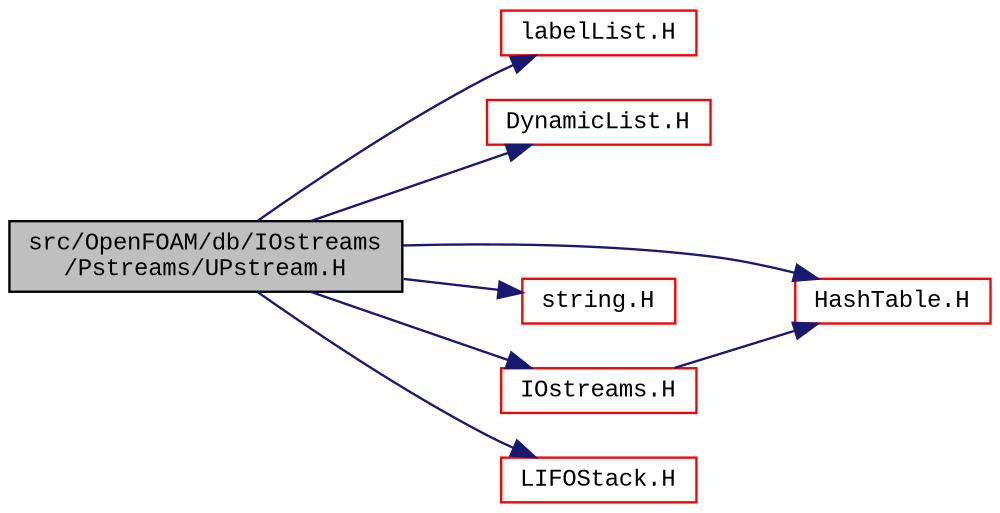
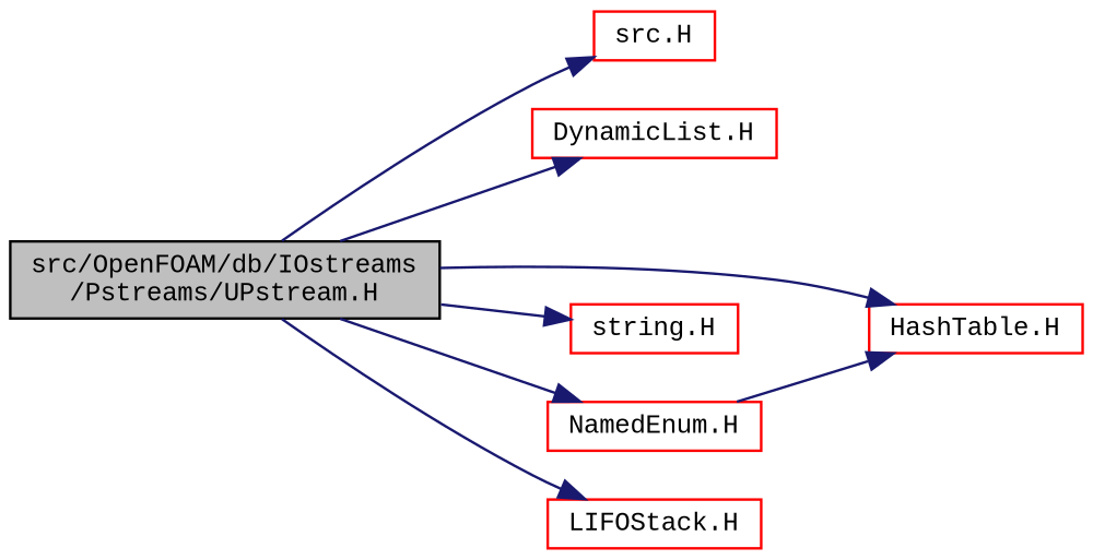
  digraph {
    fontname="Liberation Mono"
    rankdir=LR
    node [color=red fontname="Liberation Mono" fontsize=10 shape=record]
    edge [color=midnightblue fontname="Liberation Mono" fontsize=10 labelfontname=Helvetica labelfontsize=10 style=solid]
    n1 [color=black fillcolor=grey75 fontcolor=black height=0.2 label="src/OpenFOAM/db/IOstreams\l/Pstreams/UPstream.H" style=filled width=0.4]
-   n2 [height=0.2 label="labelList.H" width=0.4]
+   n2 [height=0.2 label="src.H" width=0.4]
    n3 [height=0.2 label="DynamicList.H" width=0.4]
    n4 [height=0.2 label="HashTable.H" width=0.4]
    n5 [height=0.2 label="string.H" width=0.4]
-   n6 [height=0.2 label="IOstreams.H" width=0.4]
+   n6 [height=0.2 label="NamedEnum.H" width=0.4]
    n7 [height=0.2 label="LIFOStack.H" width=0.4]
    n1 -> n2
    n1 -> n3
    n1 -> n4
    n1 -> n5
    n1 -> n6
    n1 -> n7
    n6 -> n4
  }
